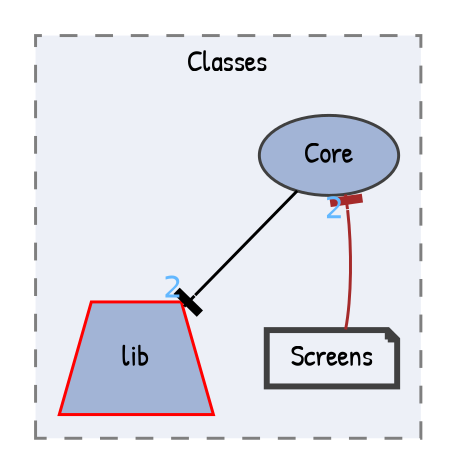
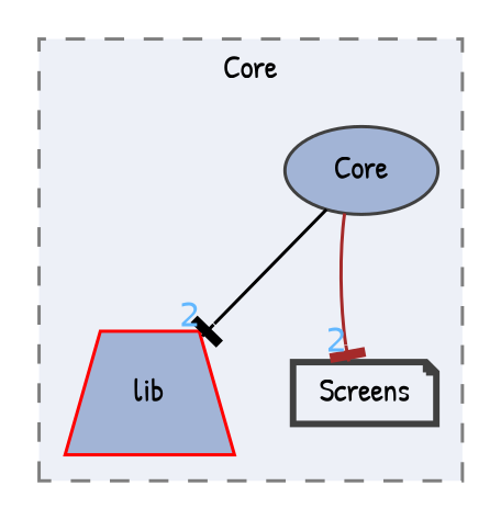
  digraph {
    compound=true
    fontname="Patrick Hand"
    node [color=grey25 fillcolor="#a2b4d6" fontname="Patrick Hand" fontsize=10 style=filled]
    edge [arrowhead=tee fontcolor=steelblue1 fontname="Patrick Hand" fontsize=10 headlabel=2 labeldistance=1.5 labelfontname=Helvetica labelfontsize=10]
    n1 [color=red height=0.2 label=lib shape=trapezium width=0.4]
    n2 [height=0.2 label=Core shape=ellipse width=0.4]
    n3 [fillcolor="#edf0f7" height=0.2 label=Screens shape=note style="filled,bold" width=0.4]
    subgraph cluster_1 {
      bgcolor="#edf0f7"
      fontsize=10
-     label=Classes
+     label=Core
      pencolor=grey50
      style="filled,dashed"
      n1
      n2
      n3
    }
    n2 -> n1 [color=black]
-   n3 -> n2 [color=brown]
+   n2 -> n3 [color=brown]
  }
